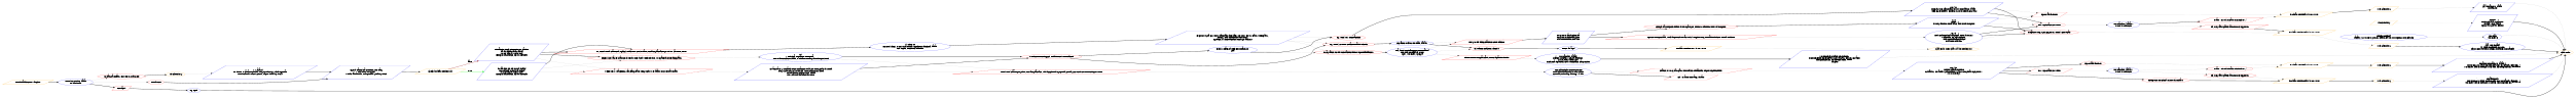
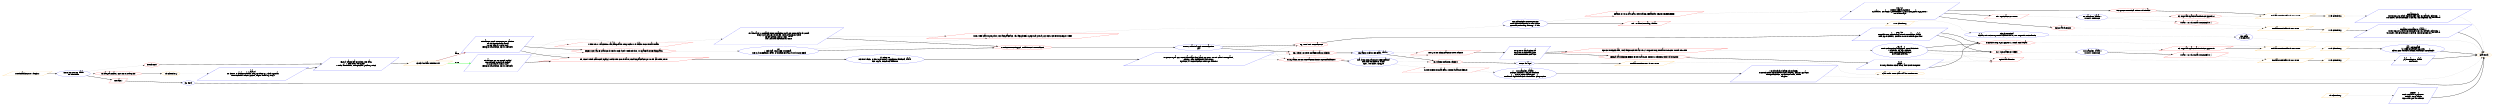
  digraph {
    rankdir=LR
    node [color=blue shape=parallelogram]
    edge [style=bold]
    "LettieRank3Convo1 begins." [color=orange]
    n2 [label="І як ти це робиш, babas \nNo eNT|endo" shape=ellipse]
    n3 [color=red label="Ти забула додати, про що ти говориш." shape=ellipse]
    n4 [color=red label="Роблю що?" shape=ellipse]
    n5 [color=red label="Це чари."]
    n6 [color=orange label="+5 Chemistry" shape=ellipse]
    n7 [label="Бути в пастці на століття, без часу\nБез змін, без рухів\nМи всі fantasmas, які бродять у цьому місці"]
    n8 [label="Ay, equis" shape=ellipse]
    n9 [label="Jaja, sí \nLo siento, я занадто багато часу проводжу у своїх думках\nАле останнім часом рідше, через тебе і ту bruja"]
    n10 [color=orange label="Check boolean LettieDuviri"]
    "Chat ends." [color=orange shape=ellipse]
    n12 [label="Ти кажеш, що це було в Дувірі\nКоролівстві смерті та історії\nYo me habría vuelto loca \nТепер я хвилююся, що божеволію"]
    n13 [label="Ти кажеш, що в тебе це було раніше\nНа цій іншій твоїй землі\nYo me habría vuelto loca\nТепер я хвилююся, що божеволію"]
    n14 [color=red label="Чесно? Це майже сталося зі мною. Тоді все в мені оніміло, бо краще вже не відчувати." shape=ellipse]
    n15 [color=red label="Мене теж… на деякий час накривало безумством. Я багато чого не пам’ятаю."]
    n16 [color=red label="Те, що зі мною сталося в Дувірі, зовсім не схоже на те, що відбувається тут. Ти не самотня, як я."]
    n17 [label="¿Sí? \nОніміла, порожня оболонка \nАле ти виглядаєш жваво, я більше не бачу в тобі порожнечі" shape=ellipse]
    n18 [label="Я бачила це у солдатів після страшних боїв, це блокується в голові\nРозум робить усе можливе, щоби захистити себе\nЦе на краще, повір мені, babas\nТож, як тобі вдалося вижити?"]
    n19 [label="Sí, cómo no \nЦе не ті люди, з якими я хотіла б провести вічність, babas \nБез образ, подивись навколо" shape=ellipse]
    n20 [color=red label="Коли мені стало зрозуміло, що відбувається, мій внутрішній супротив робив усе, щоби це не поглинуло мене."]
    n21 [color=red label="Мені допомогли друзі, які витягли мене звідти." shape=ellipse]
    n22 [label="Я просто була тут, щоби зашивати їхні рани, до того, як ми стали монстрами, \nТепер у нас більше немає вибору \nДумаєш, їм подобається мене тут бачити?"]
    n23 [label="Але з вічністю не поборотися\nТобі вдалося втекли з того місця\nДля нас я не бачу виходу… а ти?" shape=ellipse]
    n24 [label="Bueno, значить мені не пощастило \nJaja" shape=ellipse]
    n25 [color=red label="Ну, мені *ти* подобаєшся." shape=ellipse]
    n26 [color=red label="Ти думаєш, що не подобаєшся іншим прокльонівцям?" shape=ellipse]
    n27 [color=red label="Ну, Летті, до тебе складно знайти підхід." shape=ellipse]
    n28 [color=red label="Ні… я також не бачу, вибач."]
    n29 [color=red label="Знаєш, я можу забирати тебе звідси ненадовго через перенесення."]
    n30 [label="¿Ay, Sí? \nПодивимося, наскільки я тобі подобаюся, babas \nМені дуже цікаво, скільки ти зможеш витримати"]
    n31 [label="Ага, вони досить добре мене знають\nАле я не близька ні з ким\nКрім, можливо, Артура" shape=ellipse]
    n32 [label="Думаєш, я цього не знаю, babas?" shape=ellipse]
+   n33 [color=orange label="+10 Chemistry"]
    n34 [label="¿Ay, Sí? \nХочеш мене вигуляти?\nCuidadito, домашнім улюбленцем у цих стосунках буду не я…\n¡Yo no me dejo!"]
    n35 [color=red label="Приймаю виклик."]
    n36 [color=red label="Ти… пристаєш до мене?" shape=ellipse]
    n37 [color=red label="Я просто хочу бути друзями, Летті. Без образ." shape=ellipse]
    n38 [color=red label="Чому ти не підпускаєш до себе людей?"]
    n39 [color=red label="Ти боїшся довіряти людям." shape=ellipse]
    n40 [color=red label="Ти не хочеш постраждати, якщо втратиш інших."]
    n41 [color=orange label="+5 Chemistry"]
    n42 [label="JAJAJA \nТоді б це вже була не я \nЯ така, як є, babas\nПриймай усе або нічого"]
    n43 [label="Ціную чесність\nГадаю, ми можемо робити ставки на те, хто перший збожеволіє" shape=ellipse]
    n44 [color=red label="Приймаю виклик." shape=ellipse]
    n45 [color=red label="Ти… пристаєш до мене?"]
    n46 [color=red label="Це просто чемність. Ти не мій типаж." shape=ellipse]
    n47 [color=orange label="Boolean LettieFlirt is now true."]
    n48 [label="¡No manches, babas... \nА тобі б хотілося?" shape=ellipse]
    n49 [color=orange label="Boolean LettieNoFlirt is now true."]
    n50 [label="Тому що я так вирішила \nТому що я засвоїла урок \nТак безпечніше для всіх"]
    n51 [label="Чесно de aqui" shape=ellipse]
    n52 [label="¡No manches, babas! \nЗнаєш, скільки живуть пацюки? \n2 — 3 роки максимум \nЯ звикла втрачати свої маленьких panquecitos" shape=ellipse]
    n53 [label="Хто знає \nМожливо я" shape=ellipse]
    n54 [color=orange label="Boolean LettieFlirt is now true."]
    n55 [label="No manches, babas... \nА тобі б хотілося?" shape=ellipse]
    n56 [color=orange label="Boolean LettieNoFlirt is now true."]
    n57 [color=orange label="+15 Chemistry"]
    n58 [color=red label="О так… ти мій типаж. Ризикнімо. ;)"]
    n59 [color=red label="Ні, я думаю краще залишитися друзями."]
    n60 [color=orange label="+15 Chemistry"]
    n61 [color=red label="Просто попереджаю, моєї впертості немає меж, і я дуже хочу познайомитися з тобою ближче."]
    n62 [color=red label="Дякую за попередження. Я не ображуся, якщо ти чіплятимеш мої почуття." shape=ellipse]
    n63 [color=orange label="Boolean LettieTrust1 is now true."]
    n64 [label="І я люблю їх більше, ніж людей \nЯ спокійніше переживаю горе і втрату, ніж ти думаєш \nНе прикидайся, що знаєш мене, babas \nLárgate"]
    n65 [color=orange label="+15 Chemistry"]
    n66 [color=red label="О так… ти мій типаж. Ризикнімо. ;)" shape=ellipse]
    n67 [color=red label="Ні, я думаю краще залишитися друзями." shape=ellipse]
    n68 [color=orange label="+15 Chemistry" shape=ellipse]
    n69 [label="Jaja побачимо, babas \nПобачимо"]
    n70 [label="Jaja, без питань\nSí, мені достатньо дружби\nЦього для багатьох людей більш ніж достатньо" shape=ellipse]
    n71 [label="Ay, sí \nТобі ця впертість потрібна, щоби вижити \nМожливо, це твій секрет \nМені подобаються вперті\nЇх важче зламати" shape=ellipse]
    n72 [label="Jajaja \nЯ хочу чіпляти щось твоє, але це не почуття"]
    "Chat ends. Next chat will be LettieTrust." [color=orange shape=ellipse]
    n74 [label="Побачимо-побачимо, babas…\nАле я прийму твою пропозицію про тимчасову свободу\nМожливо, свіже повітря — це все, що потрібно цій fantasma "]
    n75 [label="Справедливо \nАле я прийму твою пропозицію про тимчасову свободу \nМожливо, свіже повітря — це все, що потрібно цій fantasma"]
    "LettieRank3Convo1 begins." -> n2
    n2 -> n3 [style=dotted]
    n2 -> n4 [style=dotted]
    n2 -> n5
    n3 -> n6
    n4 -> n7
    n5 -> n8
    n6 -> n9 [style=dotted]
    n7 -> n10
    n8 -> "Chat ends."
    n9 -> n7
    n10 -> n12 [color=green label=true]
    n10 -> n13 [color=brown label=false]
    n12 -> n14 [style=dotted]
    n12 -> n15 [style=dotted]
    n12 -> n16
    n13 -> n14
    n13 -> n15 [style=dotted]
    n13 -> n16
    n14 -> n17 [style=dotted]
    n15 -> n18 [style=dotted]
    n16 -> n19
    n17 -> n20 [style=dotted]
    n17 -> n21
    n18 -> n20 [style=dotted]
    n18 -> n21
    n19 -> n22
    n20 -> n23 [style=dotted]
    n21 -> n24
    n22 -> n25 [style=dotted]
    n22 -> n26 [style=dotted]
    n22 -> n27 [style=dotted]
    n23 -> n28
    n23 -> n29 [style=dotted]
    n24 -> n25
    n24 -> n26 [style=dotted]
-   n21 -> n27
+   n24 -> n27
    n25 -> n30
    n26 -> n31
    n27 -> n32
+   n28 -> n33 [style=dotted]
    n29 -> n34 [style=dotted]
    n30 -> n35 [style=dotted]
    n30 -> n36
    n30 -> n37
    n31 -> n38 [style=dotted]
    n31 -> n39 [style=dotted]
    n31 -> n40 [style=dotted]
    n32 -> n38 [style=dotted]
    n32 -> n39
+   n33 -> n43 [style=dotted]
    n34 -> n44
    n34 -> n45
    n34 -> n46
    n35 -> n47 [style=dotted]
    n36 -> n48 [style=dotted]
    n37 -> n49 [style=dotted]
    n38 -> n50
    n39 -> n51
    n40 -> n52 [style=dotted]
    n41 -> n42 [style=dotted]
    n42 -> "Chat ends."
    n43 -> n53 [style=dotted]
    n44 -> n54 [style=dotted]
    n45 -> n55 [style=dotted]
    n46 -> n56
    n47 -> n57
    n48 -> n58
    n48 -> n59 [style=dotted]
    n49 -> n60 [style=dotted]
    n50 -> n61
    n50 -> n62
    n51 -> n63
    n52 -> n64
    n53 -> "Chat ends." [style=dotted]
    n54 -> n65
    n55 -> n66 [style=dotted]
    n55 -> n67 [style=dotted]
    n56 -> n68
    n57 -> n69 [style=dotted]
    n58 -> n47 [style=dotted]
    n59 -> n49
    n60 -> n70
    n61 -> n71 [style=dotted]
    n62 -> n72
    n63 -> "Chat ends. Next chat will be LettieTrust." [style=dotted]
    n64 -> "Chat ends." [style=dotted]
    n65 -> n74
    n66 -> n54 [style=dotted]
    n67 -> n56 [style=dotted]
    n68 -> n75 [style=dotted]
-   n69 -> "Chat ends." [style=dotted]
+   n69 -> "Chat ends."
    n70 -> "Chat ends."
    n71 -> n35 [style=dotted]
    n71 -> n36
    n71 -> n37
    n72 -> n35 [style=dotted]
    n72 -> n36 [style=dotted]
    n72 -> n37
    n74 -> "Chat ends."
    n75 -> "Chat ends." [style=dotted]
  }
